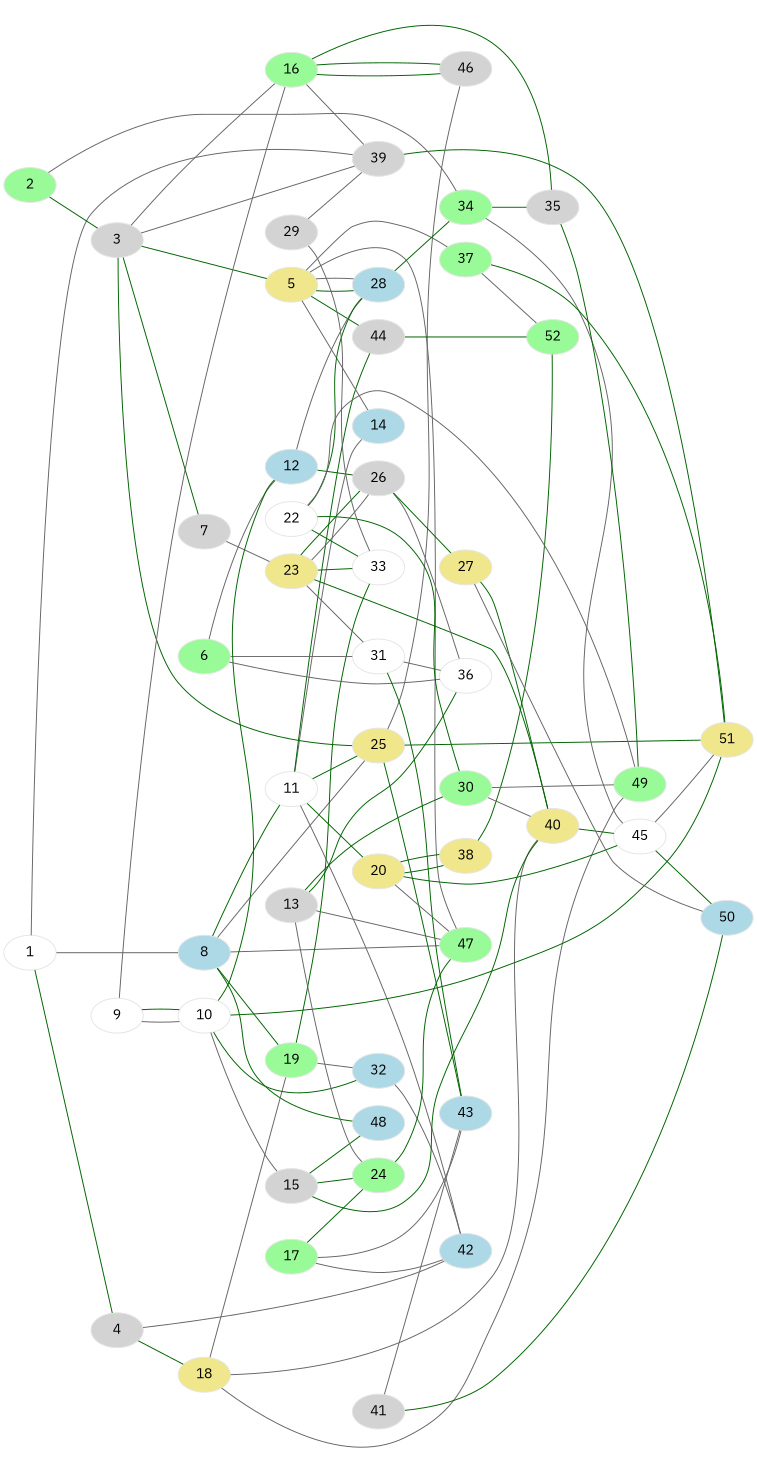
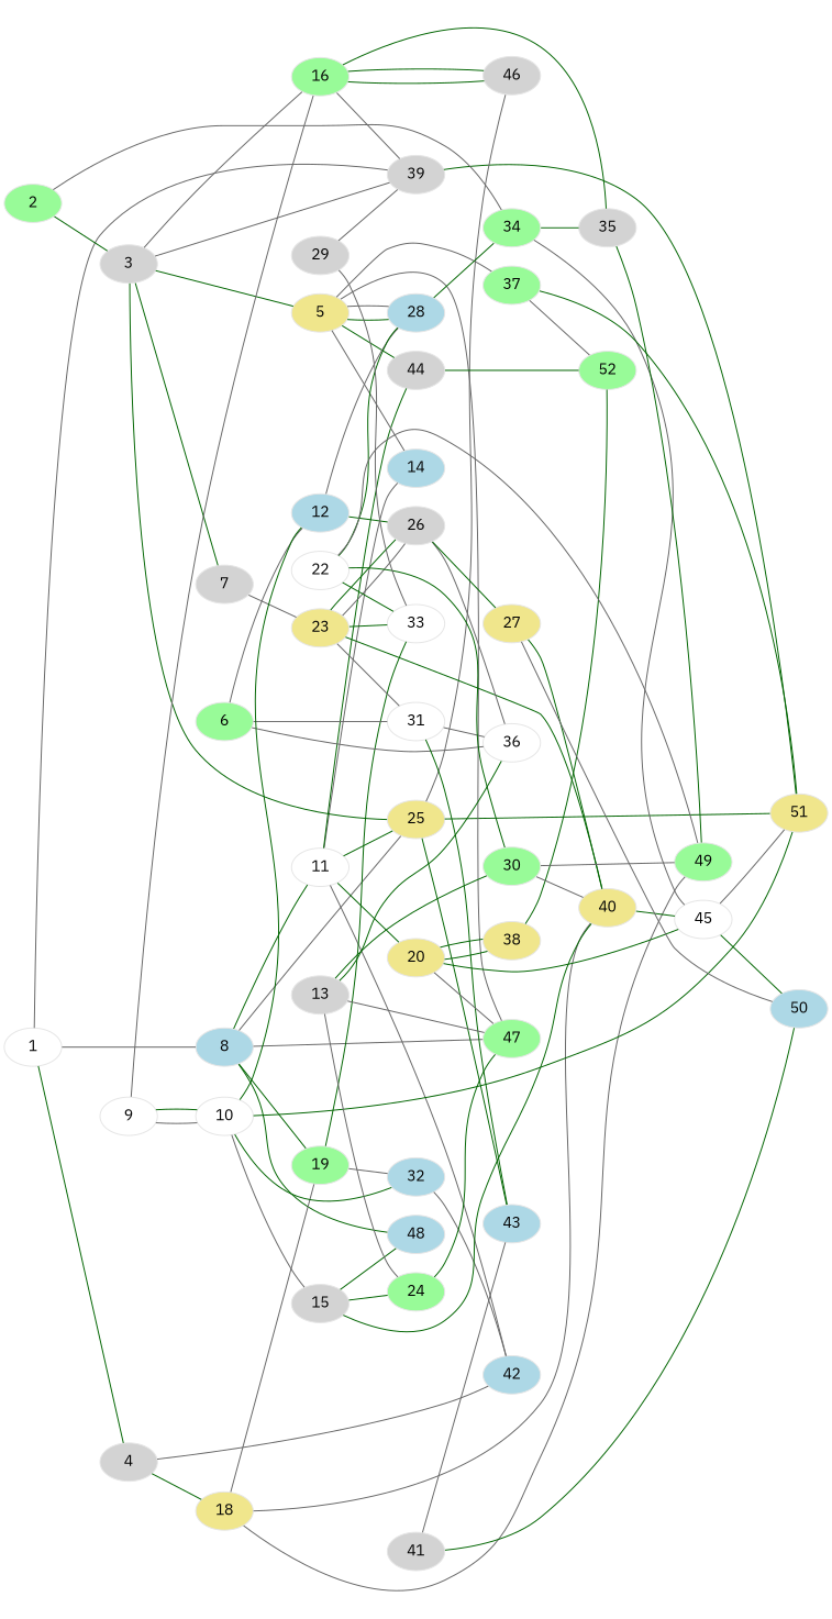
  graph {
    fontname="IBM Plex Sans"
    rankdir=LR
    node [color=gray90 fillcolor=lightgrey fontname="IBM Plex Sans" style=filled]
    edge [color=darkgreen fontname="IBM Plex Sans"]
    1 [fillcolor=white]
    4
    8 [fillcolor=lightblue]
    39
    18 [fillcolor=khaki]
    42 [fillcolor=lightblue]
    25 [fillcolor=khaki]
    47 [fillcolor=palegreen]
    11 [fillcolor=white]
    19 [fillcolor=palegreen]
    48 [fillcolor=lightblue]
    51 [fillcolor=khaki]
    2 [fillcolor=palegreen]
    3
    34 [fillcolor=palegreen]
    5 [fillcolor=khaki]
    7
    16 [fillcolor=palegreen]
    35
    45 [fillcolor=white]
    14 [fillcolor=lightblue]
    28 [fillcolor=lightblue]
    37 [fillcolor=palegreen]
    44
    23 [fillcolor=khaki]
    46
    43 [fillcolor=lightblue]
    40 [fillcolor=khaki]
    49 [fillcolor=palegreen]
    52 [fillcolor=palegreen]
    6 [fillcolor=palegreen]
    12 [fillcolor=lightblue]
    31 [fillcolor=white]
    36 [fillcolor=white]
    26
    33 [fillcolor=white]
    20 [fillcolor=khaki]
    32 [fillcolor=lightblue]
    9 [fillcolor=white]
    10 [fillcolor=white]
    15
    24 [fillcolor=palegreen]
    38 [fillcolor=khaki]
    27 [fillcolor=khaki]
    13
    30 [fillcolor=palegreen]
-   17 [fillcolor=palegreen]
    50 [fillcolor=lightblue]
    22 [fillcolor=white]
    29
    41
    1 -- 4
    1 -- 8 [color=gray40]
    1 -- 39 [color=gray40]
    4 -- 18
    4 -- 42 [color=gray40]
    8 -- 25 [color=gray40]
    8 -- 47 [color=gray40]
    8 -- 11
    8 -- 19
    8 -- 48
    39 -- 51
    18 -- 19 [color=gray40]
    18 -- 40 [color=gray40]
    18 -- 49 [color=gray40]
    25 -- 51
    25 -- 46 [color=gray40]
    25 -- 43
    11 -- 42 [color=gray40]
    11 -- 25
    11 -- 14 [color=gray40]
    11 -- 44
    11 -- 20
    19 -- 33
    19 -- 32 [color=gray40]
    2 -- 3
    2 -- 34 [color=gray40]
    3 -- 39 [color=gray40]
    3 -- 25
    3 -- 5
    3 -- 7
    3 -- 16 [color=gray40]
    34 -- 35
    34 -- 45 [color=gray40]
    5 -- 47 [color=gray40]
    5 -- 14 [color=gray40]
    5 -- 28
    5 -- 28 [color=gray40]
    5 -- 37 [color=gray40]
    5 -- 44
    7 -- 23 [color=gray40]
    16 -- 39 [color=gray40]
    16 -- 35
    16 -- 46
    16 -- 46
    35 -- 49
    45 -- 51 [color=gray40]
    45 -- 50
    28 -- 34
    37 -- 51
    37 -- 52 [color=gray40]
    44 -- 52
    23 -- 40
    23 -- 31 [color=gray40]
    23 -- 26 [color=gray40]
    23 -- 26
    23 -- 33
    40 -- 45
    6 -- 12 [color=gray40]
    6 -- 31 [color=gray40]
    6 -- 36 [color=gray40]
    12 -- 28 [color=gray40]
    12 -- 26
    31 -- 43
    31 -- 36 [color=gray40]
    26 -- 36 [color=gray40]
    26 -- 27
    20 -- 47 [color=gray40]
    20 -- 45
    20 -- 38
    20 -- 38
    32 -- 42 [color=gray40]
    9 -- 16 [color=gray40]
    9 -- 10 [color=gray40]
    9 -- 10
    10 -- 51
    10 -- 12
    10 -- 32
    10 -- 15 [color=gray40]
    15 -- 48
    15 -- 40
    15 -- 24
    24 -- 47
    38 -- 52
    27 -- 40
    27 -- 50 [color=gray40]
    13 -- 47 [color=gray40]
    13 -- 36
    13 -- 24 [color=gray40]
    13 -- 30
    30 -- 40 [color=gray40]
    30 -- 49 [color=gray40]
-   17 -- 42 [color=gray40]
-   17 -- 43 [color=gray40]
-   17 -- 24
    22 -- 28
    22 -- 49 [color=gray40]
    22 -- 33
    22 -- 30
    29 -- 39 [color=gray40]
    29 -- 33 [color=gray40]
    41 -- 43 [color=gray40]
    41 -- 50
  }
